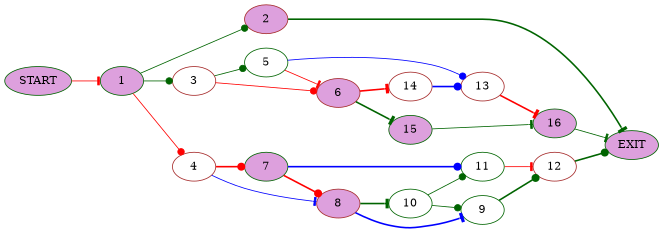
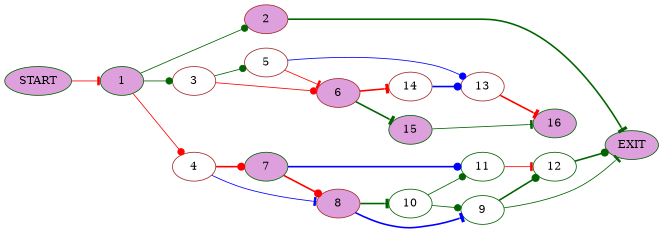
  digraph {
    rankdir=LR
    node [color=darkgreen fillcolor=plum style=filled]
    edge [arrowhead=dot color=darkgreen style=solid]
    n1 [label=START]
    1
    2 [color=brown]
    3 [color=brown fillcolor=white]
    4 [color=brown fillcolor=white]
    n6 [label=EXIT]
-   5 [fillcolor=white]
+   5 [color=brown fillcolor=white]
    6 [color=brown]
    7
    8 [color=brown]
    13 [color=brown fillcolor=white]
    14 [color=brown fillcolor=white]
    15
    11 [fillcolor=white]
    9 [fillcolor=white]
    10 [fillcolor=white]
    16
-   12 [color=brown fillcolor=white]
+   12 [fillcolor=white]
    n1 -> 1 [arrowhead=tee color=red]
    1 -> 2
    1 -> 3
    1 -> 4 [color=red]
    2 -> n6 [arrowhead=tee style=bold]
    3 -> 5
    3 -> 6 [color=red]
    4 -> 7 [color=red style=bold]
    4 -> 8 [arrowhead=tee color=blue]
    5 -> 6 [arrowhead=tee color=red]
    5 -> 13 [color=blue]
    6 -> 14 [arrowhead=tee color=red style=bold]
    6 -> 15 [arrowhead=tee style=bold]
    7 -> 8 [color=red style=bold]
    7 -> 11 [color=blue style=bold]
    8 -> 9 [arrowhead=tee color=blue style=bold]
    8 -> 10 [arrowhead=tee style=bold]
    13 -> 16 [arrowhead=tee color=red style=bold]
    14 -> 13 [color=blue style=bold]
    15 -> 16 [arrowhead=tee]
    11 -> 12 [arrowhead=tee color=red]
    9 -> 12 [style=bold]
    10 -> 11
    10 -> 9
-   16 -> n6 [arrowhead=tee]
+   9 -> n6 [arrowhead=tee]
    12 -> n6 [style=bold]
  }
